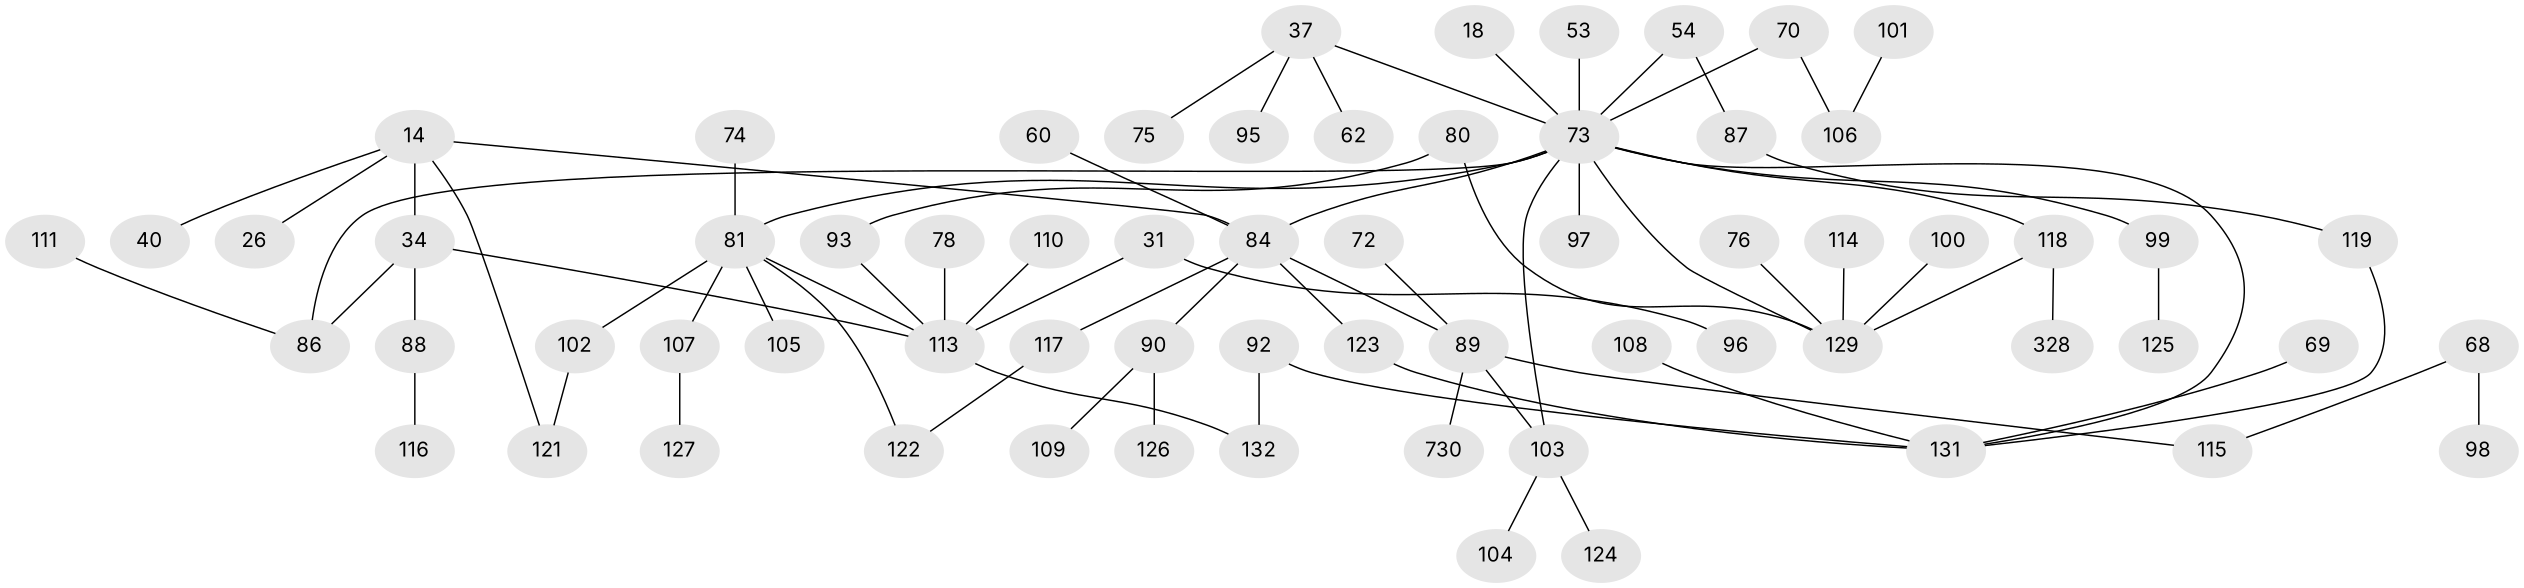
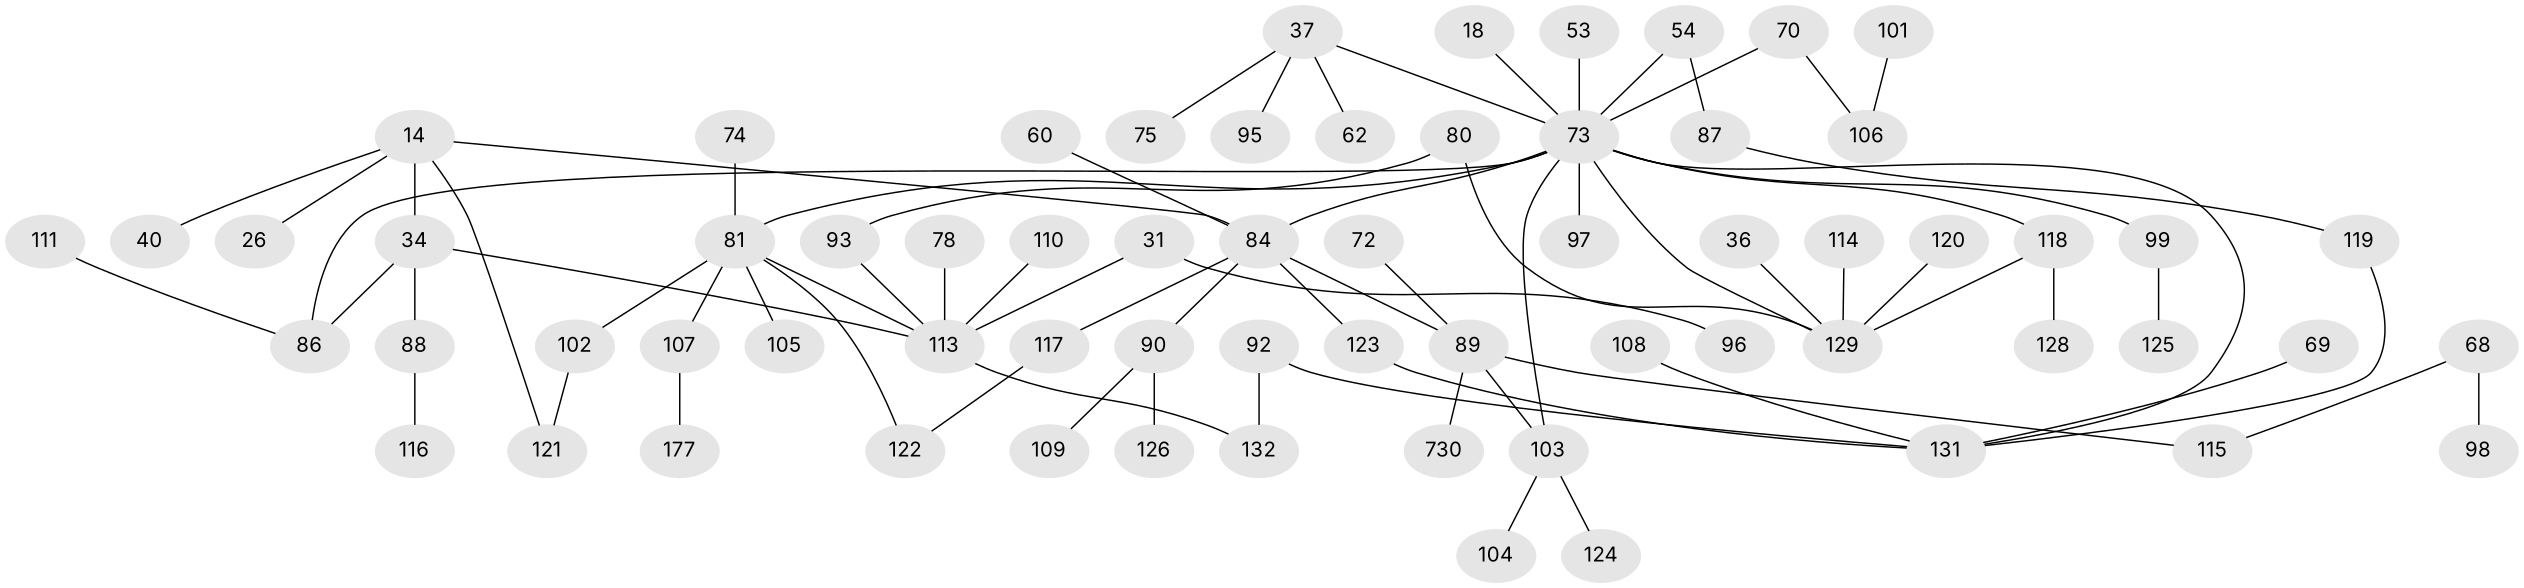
  graph {
    fontname=Inter
    node [color=gray90 fontname=Inter style=filled]
    edge [fontname=Inter]
    26 [super="+25"]
    14
    34 [super="+29"]
    40
    84 [super="+13+55"]
    121 [super="+65"]
    113 [super="+91+28"]
    86
    88
    90 [super="+32+71"]
    89 [super="+41+56+61"]
    117 [super="+52+66+112"]
    123 [super="+94"]
    73 [super="+17+36"]
    131 [super="+38+42+100"]
    81 [super="+10"]
    97
    99 [super="+83"]
    103 [super="+50"]
    118
    129 [super="+64+59+57+82"]
    18
    31
    96
    132
    116
    37
    62
    75
    95
    53
    54
    87
    119
    60
    68
    98
    115 [super="+67"]
    69
    70 [super="+44"]
    106 [super="+46"]
    109
    126
    72
    102
    105
    107 [super="+85"]
    122
    125
    104
    124
-   128 [label=328]
+   128
    74
-   76
+   76 [label=36]
    78
    80
    93
-   127
+   127 [label=177]
    n59 [label=730]
    92
    101
    108
    110
    111
    114
-   120 [label=100]
+   120
    14 -- 26
    14 -- 34 [weight=2]
    14 -- 40
    14 -- 84
    14 -- 121
    34 -- 113
    34 -- 86
    34 -- 88
    84 -- 90
    84 -- 89
    84 -- 117
    84 -- 123
    113 -- 132
    88 -- 116
    90 -- 109
    90 -- 126
    89 -- 103
    89 -- 115
    89 -- n59
    117 -- 122
    123 -- 131
    73 -- 84 [weight=2]
    73 -- 86
    73 -- 131
    73 -- 81 [weight=2]
    73 -- 97
    73 -- 99 [weight=2]
    73 -- 103
    73 -- 118 [weight=2]
    73 -- 129
    81 -- 113
    81 -- 102
    81 -- 105
    81 -- 107
    81 -- 122
    99 -- 125
    103 -- 104
    103 -- 124
    118 -- 129
    118 -- 128
    18 -- 73
    31 -- 113
    31 -- 96
    37 -- 73
    37 -- 62
    37 -- 75
    37 -- 95
    53 -- 73
    54 -- 73
    54 -- 87
    87 -- 119
    119 -- 131
    60 -- 84
    68 -- 98
    68 -- 115
    69 -- 131
    70 -- 73
    70 -- 106
    72 -- 89
    102 -- 121
    107 -- 127
    74 -- 81
    76 -- 129
    78 -- 113
    80 -- 129
    80 -- 93
    93 -- 113
    92 -- 131
    92 -- 132
    101 -- 106
    108 -- 131
    110 -- 113
    111 -- 86
    114 -- 129
    120 -- 129
  }
